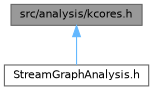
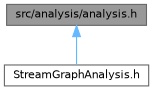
  digraph {
    node [fontname=Helvetica fontsize=10 shape=box style=filled]
-   n1 [color=gray40 fillcolor=grey60 fontcolor=black height=0.2 label="src/analysis/kcores.h" width=0.4]
+   n1 [color=gray40 fillcolor=grey60 fontcolor=black height=0.2 label="src/analysis/analysis.h" width=0.4]
    n2 [color=grey40 fillcolor=white height=0.2 label="StreamGraphAnalysis.h" width=0.4]
    n1 -> n2 [color=steelblue1 dir=back fontname=Helvetica fontsize=10 labelfontname=Helvetica labelfontsize=10 style=solid]
  }
